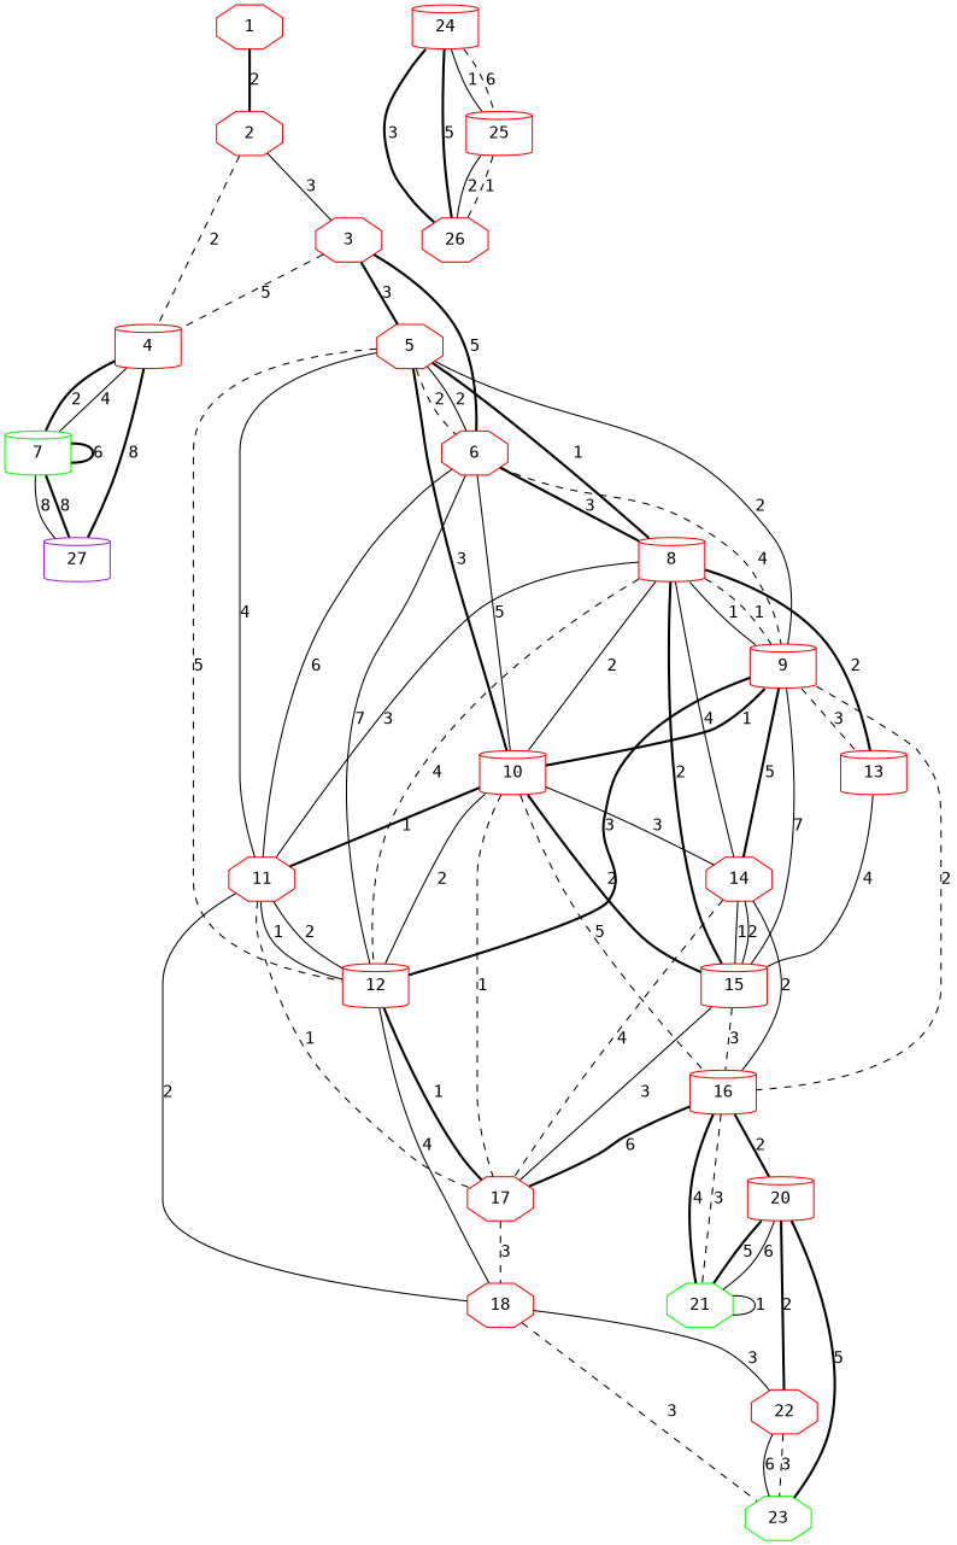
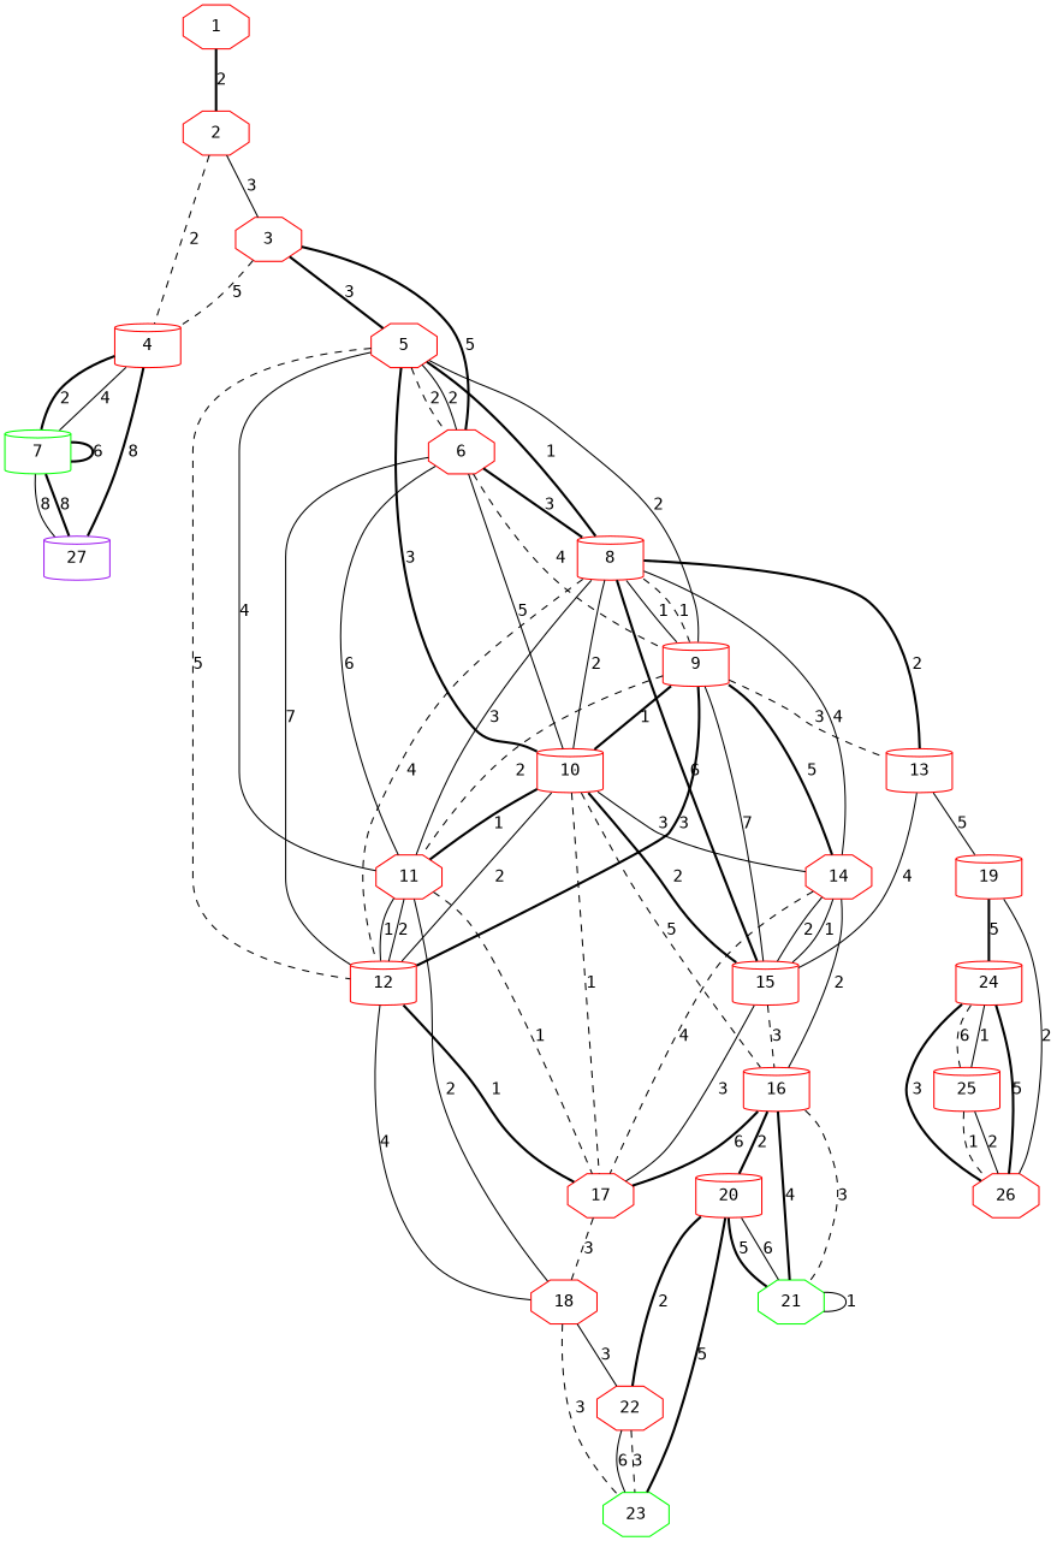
  graph {
    fontname="DejaVu Sans Mono"
    node [color=red fontname="DejaVu Sans Mono" shape=cylinder weight=1]
    edge [fontname="DejaVu Sans Mono" style=solid]
    1 [shape=octagon]
    2 [shape=octagon]
    3 [shape=octagon]
    4
    5 [shape=octagon]
    6 [shape=octagon]
    7 [color=green weight=2]
    27 [color=purple weight=4]
    8
    9
    10
    11 [shape=octagon]
    12
    13
    14 [shape=octagon]
    15
    16
    17 [shape=octagon]
    18 [shape=octagon]
+   19
    20
    21 [color=green shape=octagon weight=2]
    22 [shape=octagon]
    23 [color=green shape=octagon weight=2]
    24
    26 [shape=octagon]
    25
    1 -- 2 [label=2 style=bold]
    2 -- 3 [label=3]
    2 -- 4 [label=2 style=dashed]
    3 -- 4 [label=5 style=dashed]
    3 -- 5 [label=3 style=bold]
    3 -- 6 [label=5 style=bold]
    4 -- 7 [label=2 style=bold]
    4 -- 7 [label=4]
    4 -- 27 [label=8 style=bold]
    5 -- 6 [label=2 style=dashed]
    5 -- 6 [label=2]
    5 -- 8 [label=1 style=bold]
    5 -- 9 [label=2]
    5 -- 10 [label=3 style=bold]
    5 -- 11 [label=4]
    5 -- 12 [label=5 style=dashed]
    6 -- 8 [label=3 style=bold]
    6 -- 9 [label=4 style=dashed]
    6 -- 10 [label=5]
    6 -- 11 [label=6]
    6 -- 12 [label=7]
    7 -- 7 [label=6 style=bold]
    7 -- 27 [label=8 style=bold]
    7 -- 27 [label=8]
    8 -- 9 [label=1]
    8 -- 9 [label=1 style=dashed]
    8 -- 10 [label=2]
    8 -- 11 [label=3]
    8 -- 12 [label=4 style=dashed]
    8 -- 13 [label=2 style=bold]
    8 -- 14 [label=4]
-   8 -- 15 [label=2 style=bold]
+   8 -- 15 [label=6 style=bold]
    9 -- 10 [label=1 style=bold]
-   9 -- 16 [label=2 style=dashed]
+   9 -- 11 [label=2 style=dashed]
    9 -- 12 [label=3 style=bold]
    9 -- 13 [label=3 style=dashed]
    9 -- 14 [label=5 style=bold]
    9 -- 15 [label=7]
    10 -- 11 [label=1 style=bold]
    10 -- 12 [label=2]
    10 -- 14 [label=3]
    10 -- 15 [label=2 style=bold]
    10 -- 16 [label=5 style=dashed]
    10 -- 17 [label=1 style=dashed]
    11 -- 12 [label=2]
    11 -- 12 [label=1]
    11 -- 17 [label=1 style=dashed]
    11 -- 18 [label=2]
    12 -- 17 [label=1 style=bold]
    12 -- 18 [label=4]
    13 -- 15 [label=4]
+   13 -- 19 [label=5]
    14 -- 15 [label=1]
    14 -- 15 [label=2]
    14 -- 16 [label=2]
    14 -- 17 [label=4 style=dashed]
    15 -- 16 [label=3 style=dashed]
    15 -- 17 [label=3]
    16 -- 17 [label=6 style=bold]
    16 -- 20 [label=2 style=bold]
    16 -- 21 [label=3 style=dashed]
    16 -- 21 [label=4 style=bold]
    17 -- 18 [label=3 style=dashed]
    18 -- 22 [label=3]
    18 -- 23 [label=3 style=dashed]
+   19 -- 24 [label=5 style=bold]
+   19 -- 26 [label=2]
    20 -- 21 [label=5 style=bold]
    20 -- 21 [label=6]
    20 -- 22 [label=2 style=bold]
    20 -- 23 [label=5 style=bold]
    21 -- 21 [label=1]
    22 -- 23 [label=3 style=dashed]
    22 -- 23 [label=6]
    24 -- 26 [label=3 style=bold]
    24 -- 26 [label=5 style=bold]
    24 -- 25 [label=1]
    24 -- 25 [label=6 style=dashed]
    25 -- 26 [label=2]
    25 -- 26 [label=1 style=dashed]
  }
